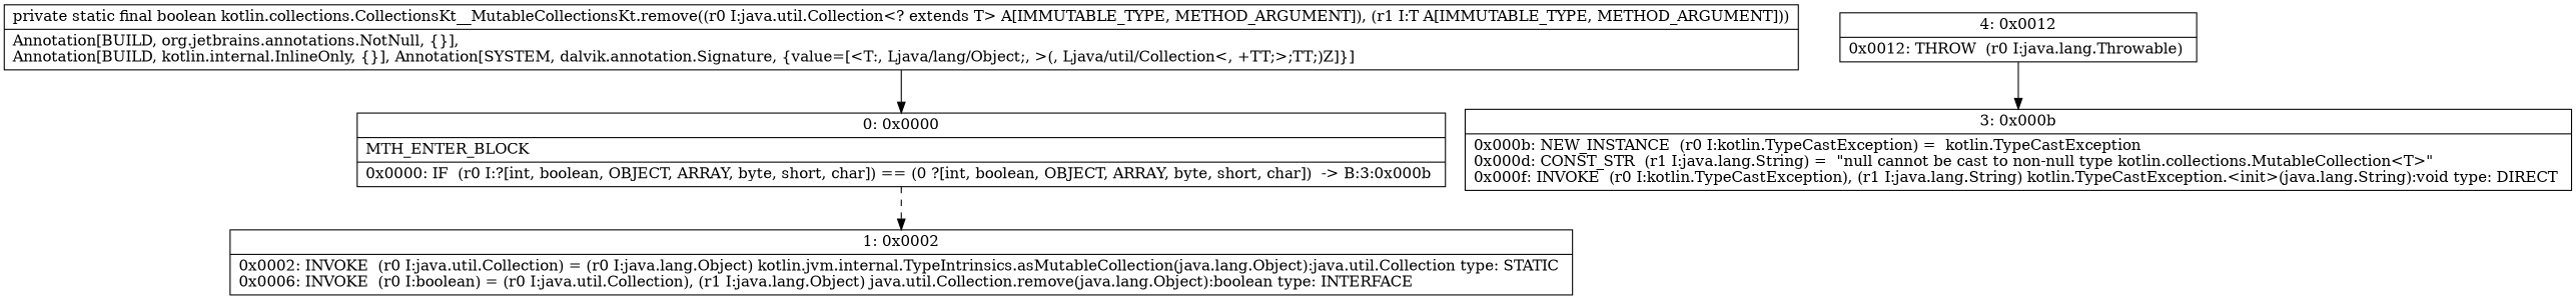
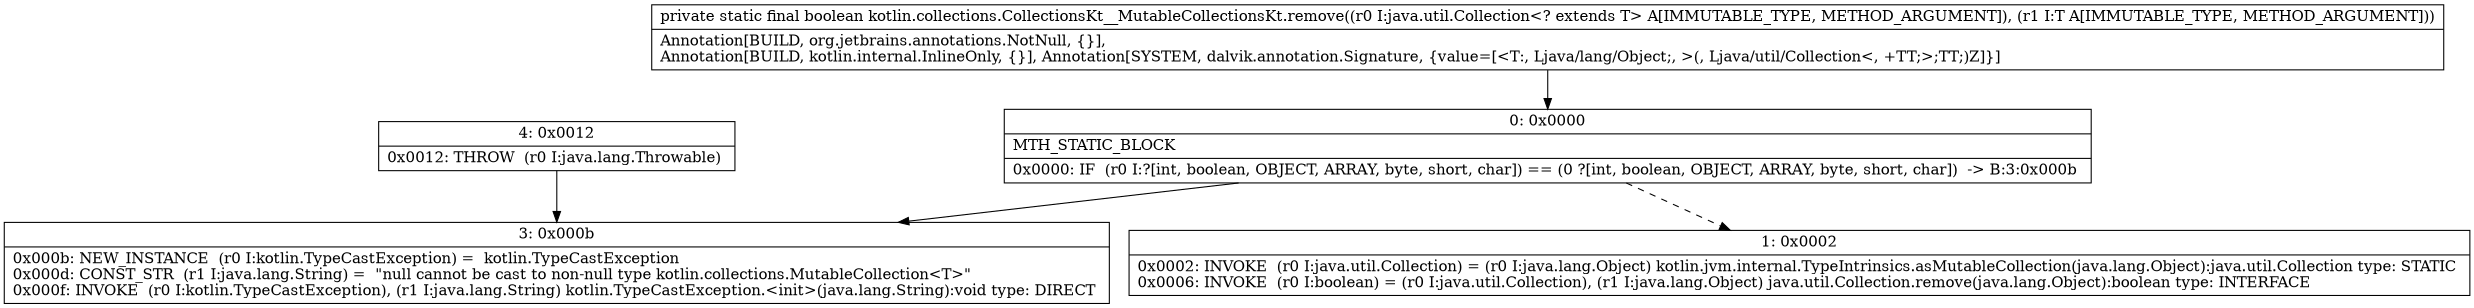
  digraph {
    node [shape=record]
-   n1 [label="{0\:\ 0x0000|MTH_ENTER_BLOCK\l|0x0000: IF  (r0 I:?[int, boolean, OBJECT, ARRAY, byte, short, char]) == (0 ?[int, boolean, OBJECT, ARRAY, byte, short, char])  \-\> B:3:0x000b \l}"]
+   n1 [label="{0\:\ 0x0000|MTH_STATIC_BLOCK\l|0x0000: IF  (r0 I:?[int, boolean, OBJECT, ARRAY, byte, short, char]) == (0 ?[int, boolean, OBJECT, ARRAY, byte, short, char])  \-\> B:3:0x000b \l}"]
    n2 [label="{1\:\ 0x0002|0x0002: INVOKE  (r0 I:java.util.Collection) = (r0 I:java.lang.Object) kotlin.jvm.internal.TypeIntrinsics.asMutableCollection(java.lang.Object):java.util.Collection type: STATIC \l0x0006: INVOKE  (r0 I:boolean) = (r0 I:java.util.Collection), (r1 I:java.lang.Object) java.util.Collection.remove(java.lang.Object):boolean type: INTERFACE \l}"]
    n3 [label="{3\:\ 0x000b|0x000b: NEW_INSTANCE  (r0 I:kotlin.TypeCastException) =  kotlin.TypeCastException \l0x000d: CONST_STR  (r1 I:java.lang.String) =  \"null cannot be cast to non\-null type kotlin.collections.MutableCollection\<T\>\" \l0x000f: INVOKE  (r0 I:kotlin.TypeCastException), (r1 I:java.lang.String) kotlin.TypeCastException.\<init\>(java.lang.String):void type: DIRECT \l}"]
    n4 [label="{4\:\ 0x0012|0x0012: THROW  (r0 I:java.lang.Throwable) \l}"]
    n5 [label="{private static final boolean kotlin.collections.CollectionsKt__MutableCollectionsKt.remove((r0 I:java.util.Collection\<? extends T\> A[IMMUTABLE_TYPE, METHOD_ARGUMENT]), (r1 I:T A[IMMUTABLE_TYPE, METHOD_ARGUMENT]))  | Annotation[BUILD, org.jetbrains.annotations.NotNull, \{\}], \lAnnotation[BUILD, kotlin.internal.InlineOnly, \{\}], Annotation[SYSTEM, dalvik.annotation.Signature, \{value=[\<T:, Ljava\/lang\/Object;, \>(, Ljava\/util\/Collection\<, +TT;\>;TT;)Z]\}]\l}"]
    n1 -> n2 [style=dashed]
+   n1 -> n3
    n4 -> n3
    n5 -> n1
  }
